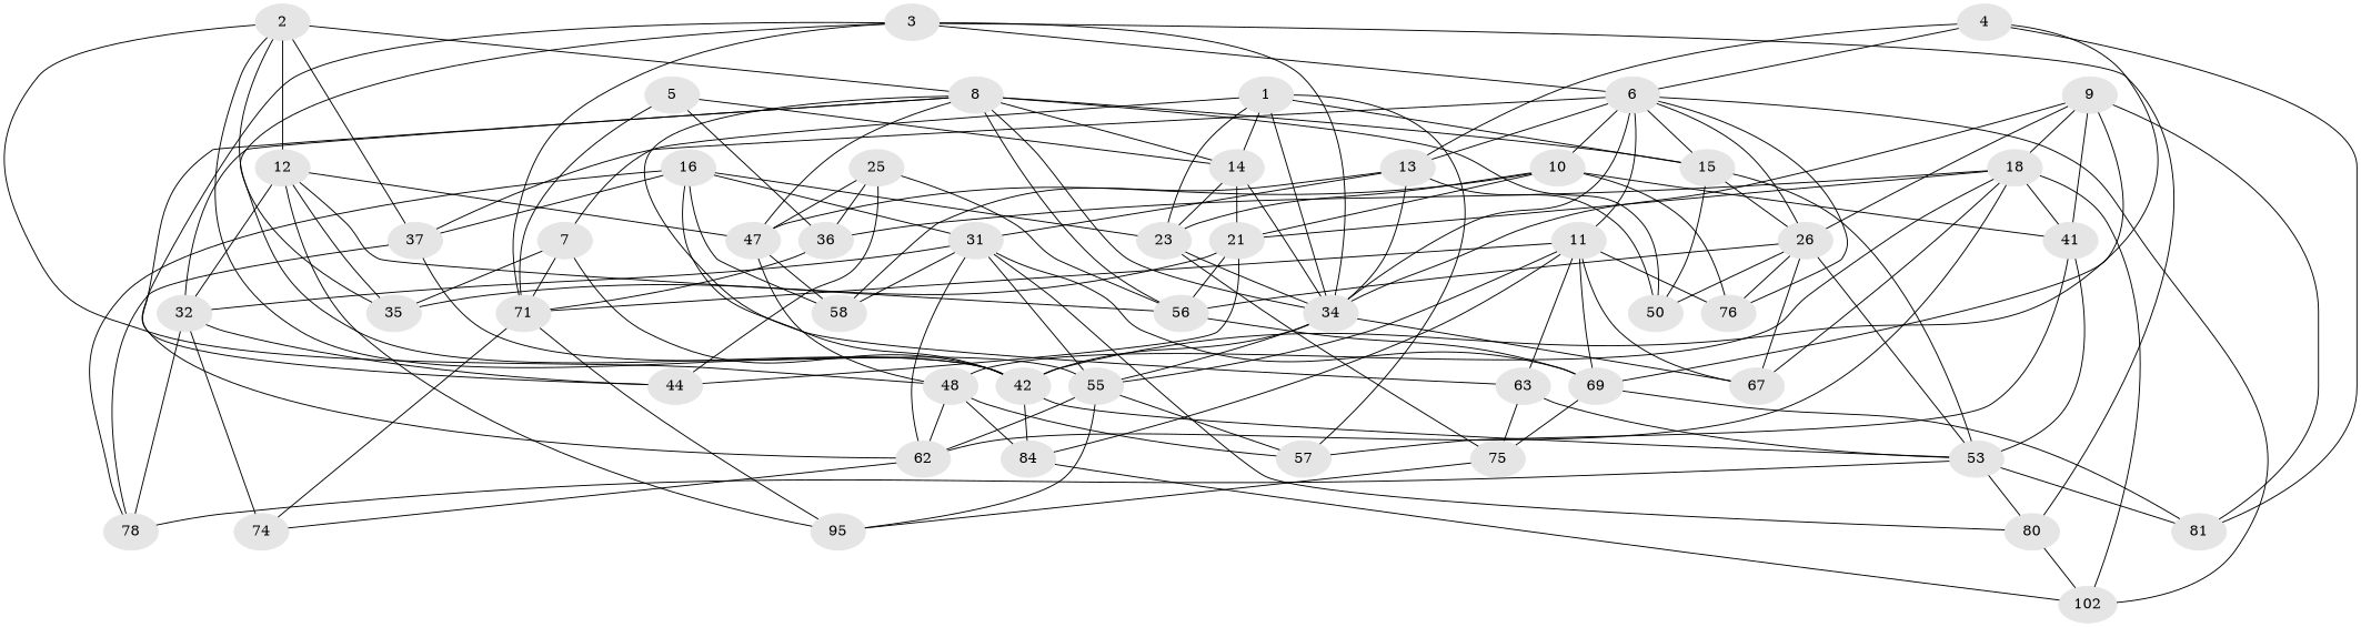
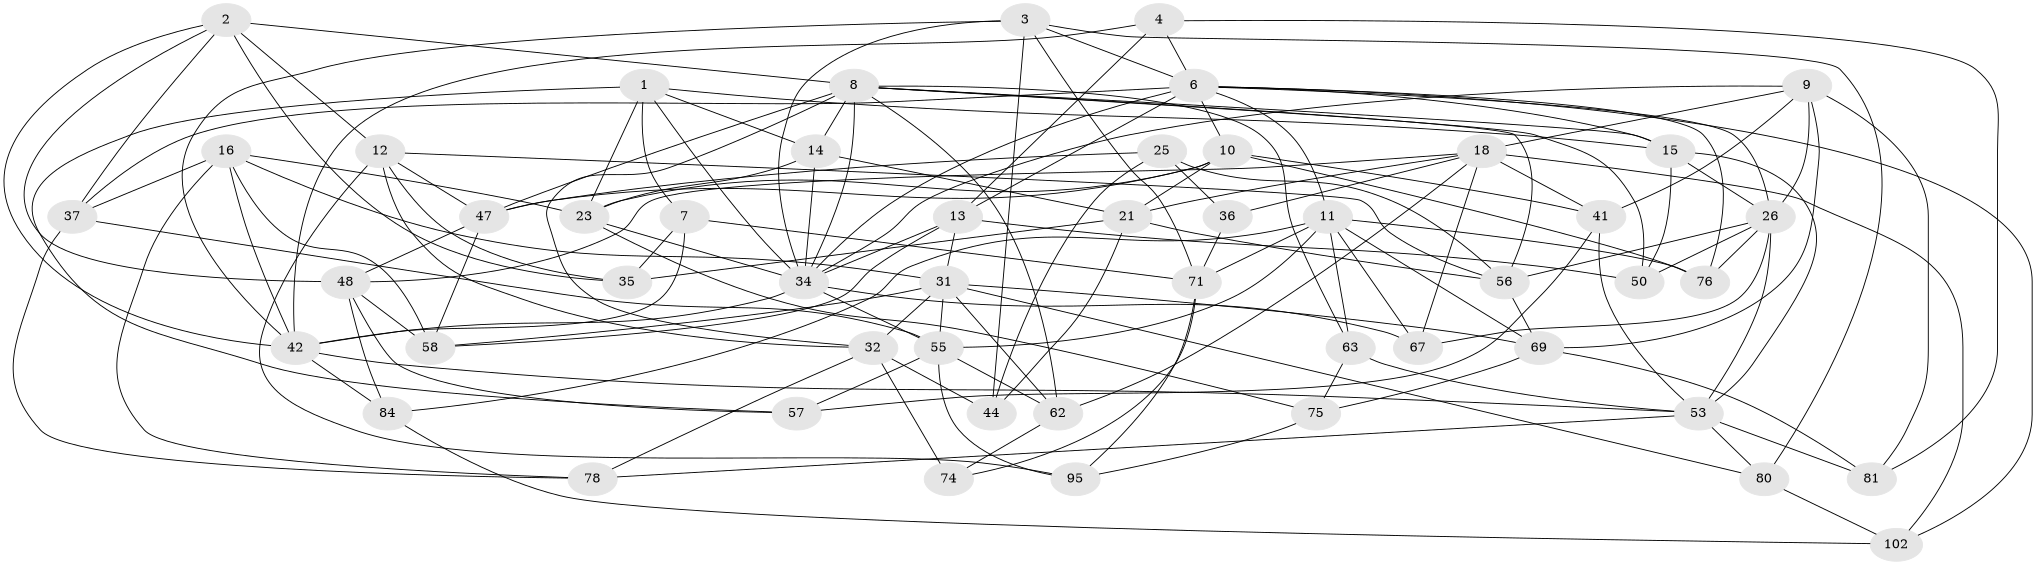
  graph {
    node [color=gray90 style=filled]
    1 [super="+82"]
    7
    14 [super="+38+27"]
    15 [super="+104"]
    23 [super="+91"]
    34 [super="+96+66+73"]
    57
    35
    42 [super="+59+45"]
    n10 [label=71 super="+83+101"]
    21 [super="+100"]
    26 [super="+39+85"]
    50
    53 [super="+68+71"]
    75
    55 [super="+63+92"]
    67
    2 [super="+51"]
    8 [super="+90+94+54"]
    12 [super="+20+24"]
    37 [super="+46"]
    48 [super="+52"]
    32 [super="+60+61"]
    n24 [label=63 super="+43"]
    47 [super="+49"]
    56 [super="+98"]
    62 [super="+87"]
    95
    78
    84
    3 [super="+65"]
    6 [super="+86+17"]
    44
    80
    13 [super="+77"]
    10 [super="+79"]
    11 [super="+106+105"]
    76
    102
    74
    4
    81
    31 [super="+40"]
    58
-   5
    36
    41 [super="+99"]
    69 [super="+97"]
    9 [super="+29"]
    18 [super="+22+64"]
    16 [super="+19"]
    25
    1 -- 7
    1 -- 14
    1 -- 15
    1 -- 23
    1 -- 34
    1 -- 57
    7 -- 35
    7 -- 42
    7 -- n10
    14 -- 23
    14 -- 34 [weight=2]
    14 -- 21
    15 -- 26
    15 -- 50
    15 -- 53
    23 -- 34
    23 -- 75
    34 -- 42
    34 -- 55
    34 -- 67
    42 -- 53
    42 -- 84
    n10 -- 95
    n10 -- 74
    21 -- 35
    21 -- 56
    21 -- 44
    26 -- 50
    26 -- 53
    26 -- 67
    26 -- 56
    26 -- 76
    53 -- 78
    53 -- 80
    53 -- 81
    75 -- 95
    55 -- 57
    55 -- 62
    55 -- 95
    2 -- 35
    2 -- 42
    2 -- 8
    2 -- 12 [weight=2]
    2 -- 37
    2 -- 48
    8 -- 14
    8 -- 15
    8 -- 34
    8 -- 50
    8 -- 32
    8 -- n24
    8 -- 47
    8 -- 56
    8 -- 62
    12 -- 35
    12 -- 32 [weight=2]
    12 -- 47
    12 -- 56
    12 -- 95
    37 -- 55
    37 -- 78
    48 -- 57
-   48 -- 62
+   48 -- 58
    48 -- 84
    32 -- 78
    32 -- 44
    32 -- 74 [weight=2]
    n24 -- 53
    n24 -- 75
    47 -- 48
    47 -- 58
    56 -- 69
    62 -- 74
    84 -- 102
    3 -- 34
    3 -- 42
    3 -- n10
    3 -- 6
    3 -- 44
    3 -- 80
    6 -- 15
    6 -- 34
    6 -- 26
    6 -- 37 [weight=2]
    6 -- 13
    6 -- 10
    6 -- 11
    6 -- 76
    6 -- 102
    80 -- 102
    13 -- 34
    13 -- 50
    13 -- 31
    13 -- 58
    10 -- 23
    10 -- 21
    10 -- 47
    10 -- 76
    10 -- 41
    11 -- n10
    11 -- 55
    11 -- 67
    11 -- n24
    11 -- 84
    11 -- 76
    11 -- 69
    4 -- 42
    4 -- 6
    4 -- 13
    4 -- 81
    31 -- 55
    31 -- 32
    31 -- 62
    31 -- 80
    31 -- 58
    31 -- 69
-   5 -- 14
-   5 -- n10 [weight=2]
-   5 -- 36
    36 -- n10
    41 -- 57
    41 -- 53
    69 -- 75
    69 -- 81
    9 -- 34
    9 -- 26
    9 -- 81
    9 -- 41
    9 -- 69
    9 -- 18
    18 -- 21
    18 -- 67
    18 -- 48
    18 -- 62
    18 -- 102
    18 -- 36
    18 -- 41 [weight=2]
    16 -- 23
    16 -- 42
    16 -- 37
    16 -- 78
    16 -- 31
    16 -- 58
    25 -- 47
    25 -- 56
    25 -- 44
    25 -- 36
  }
